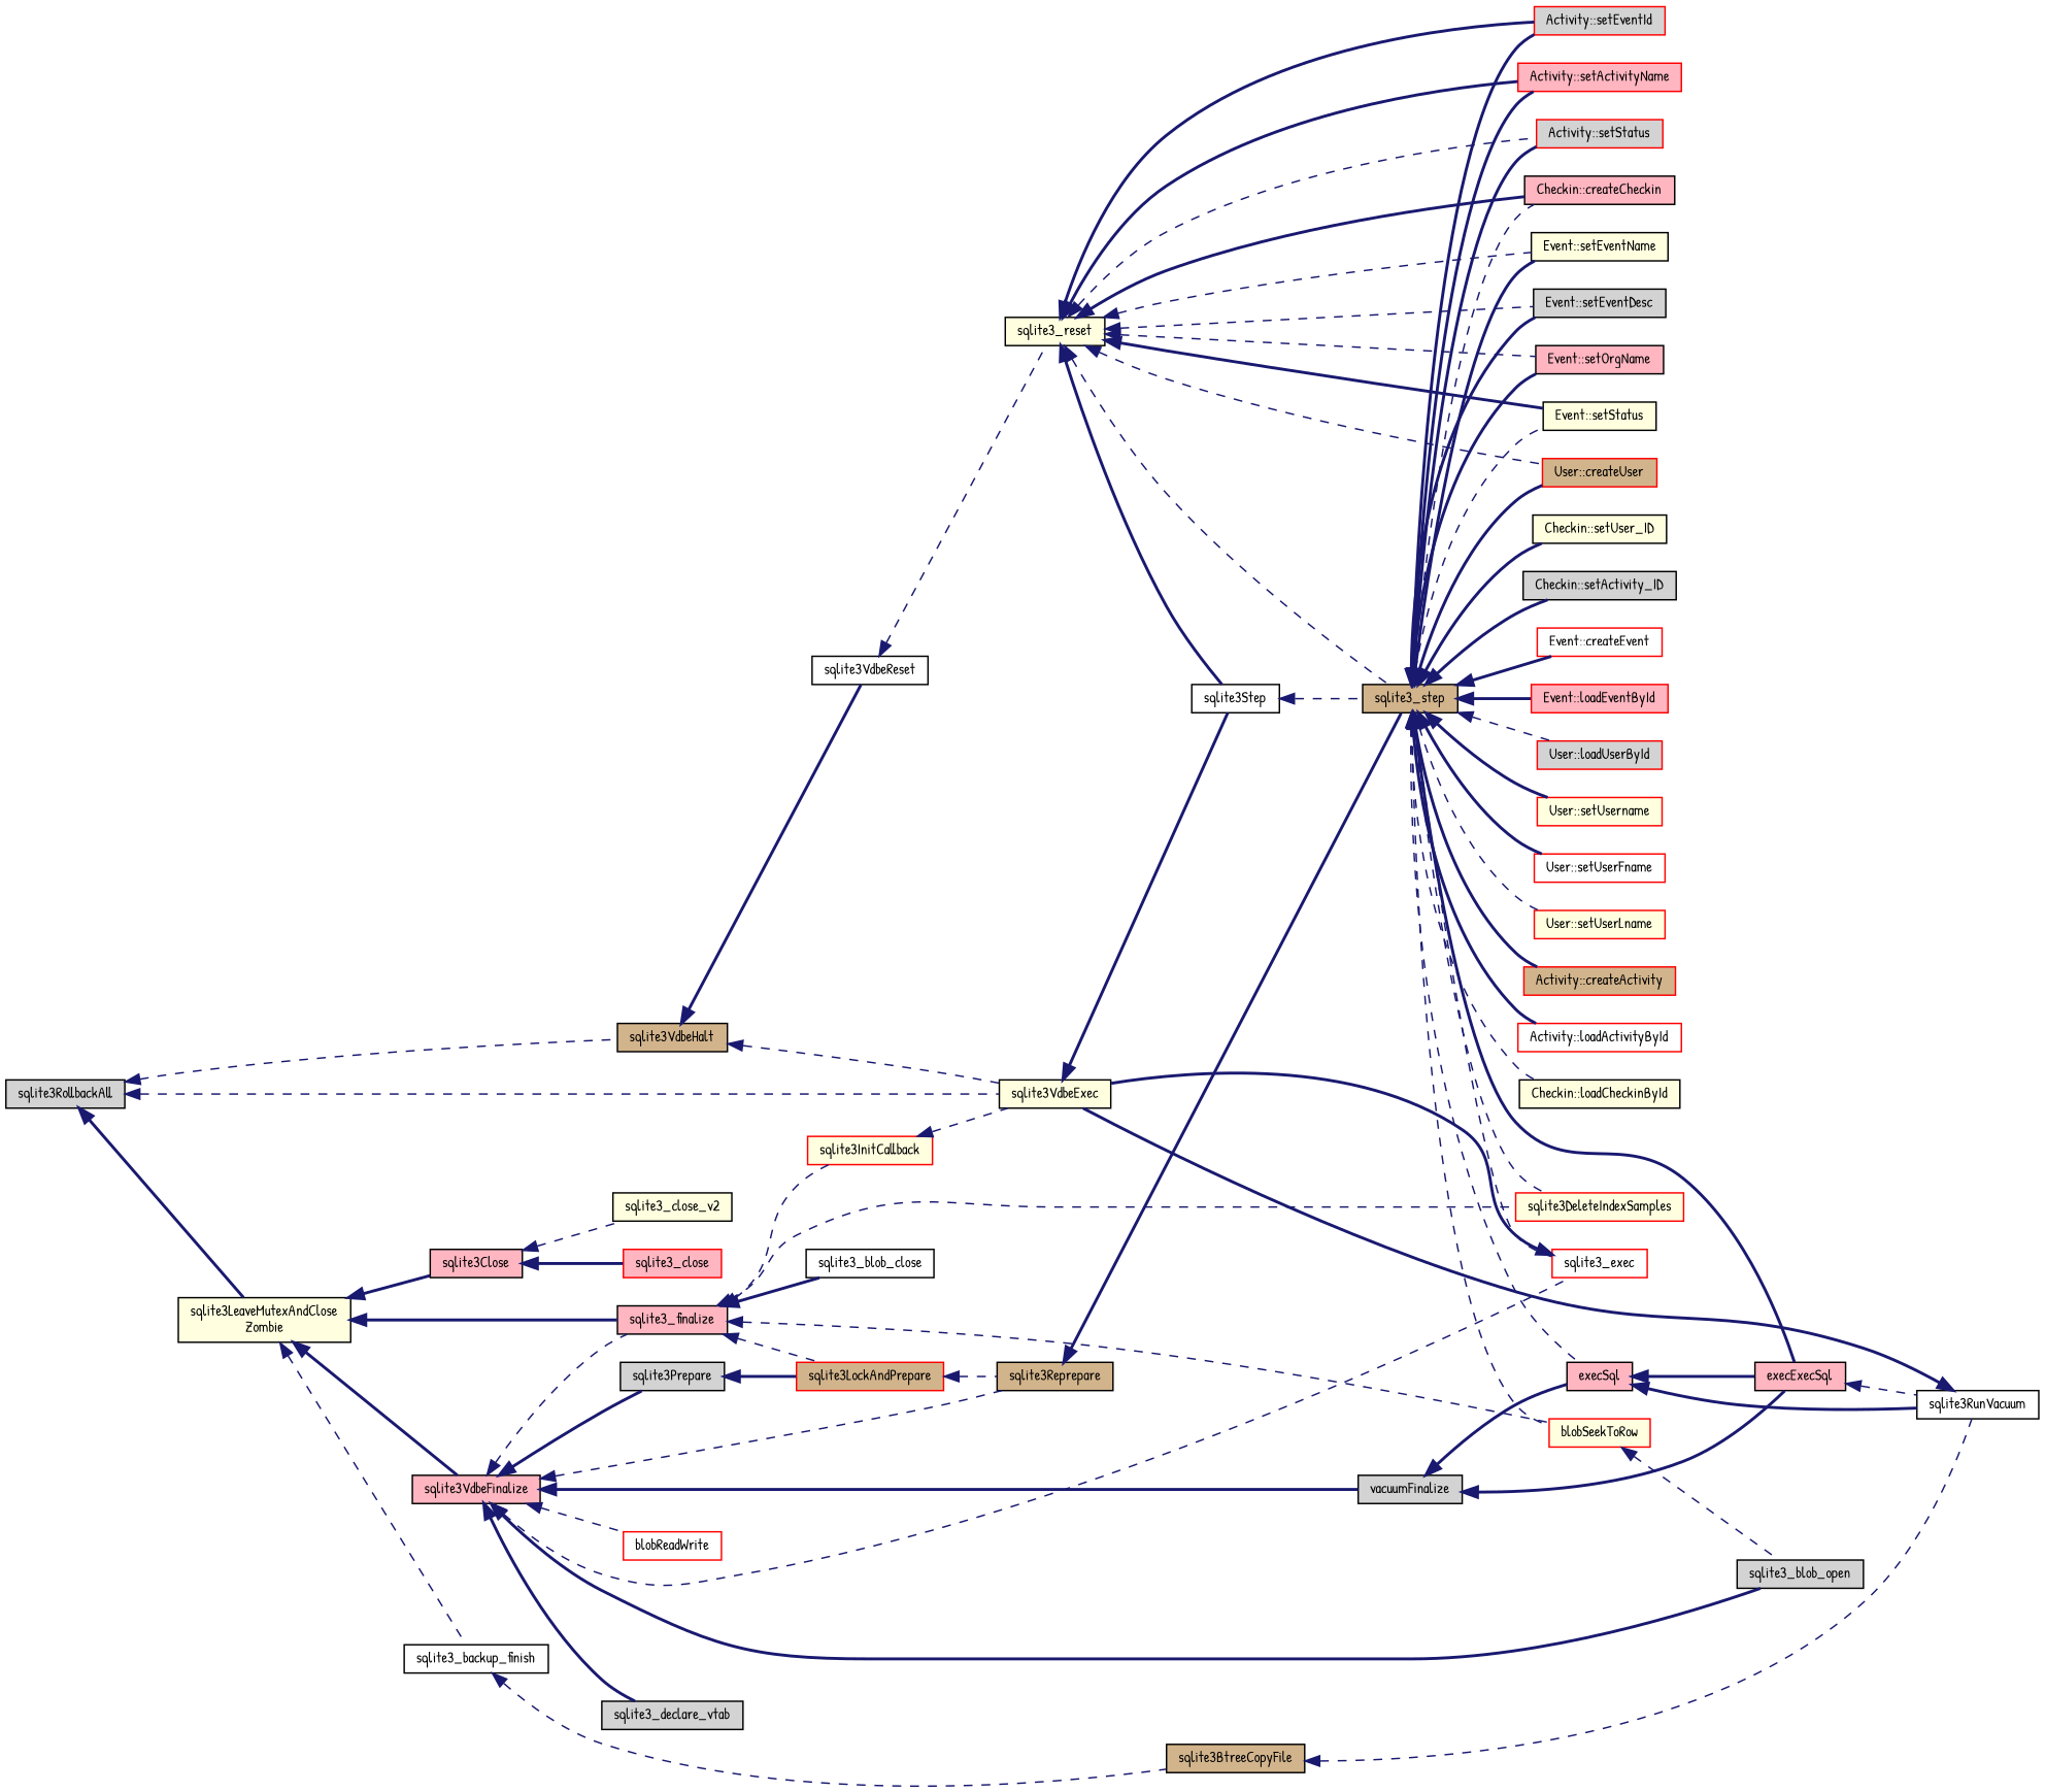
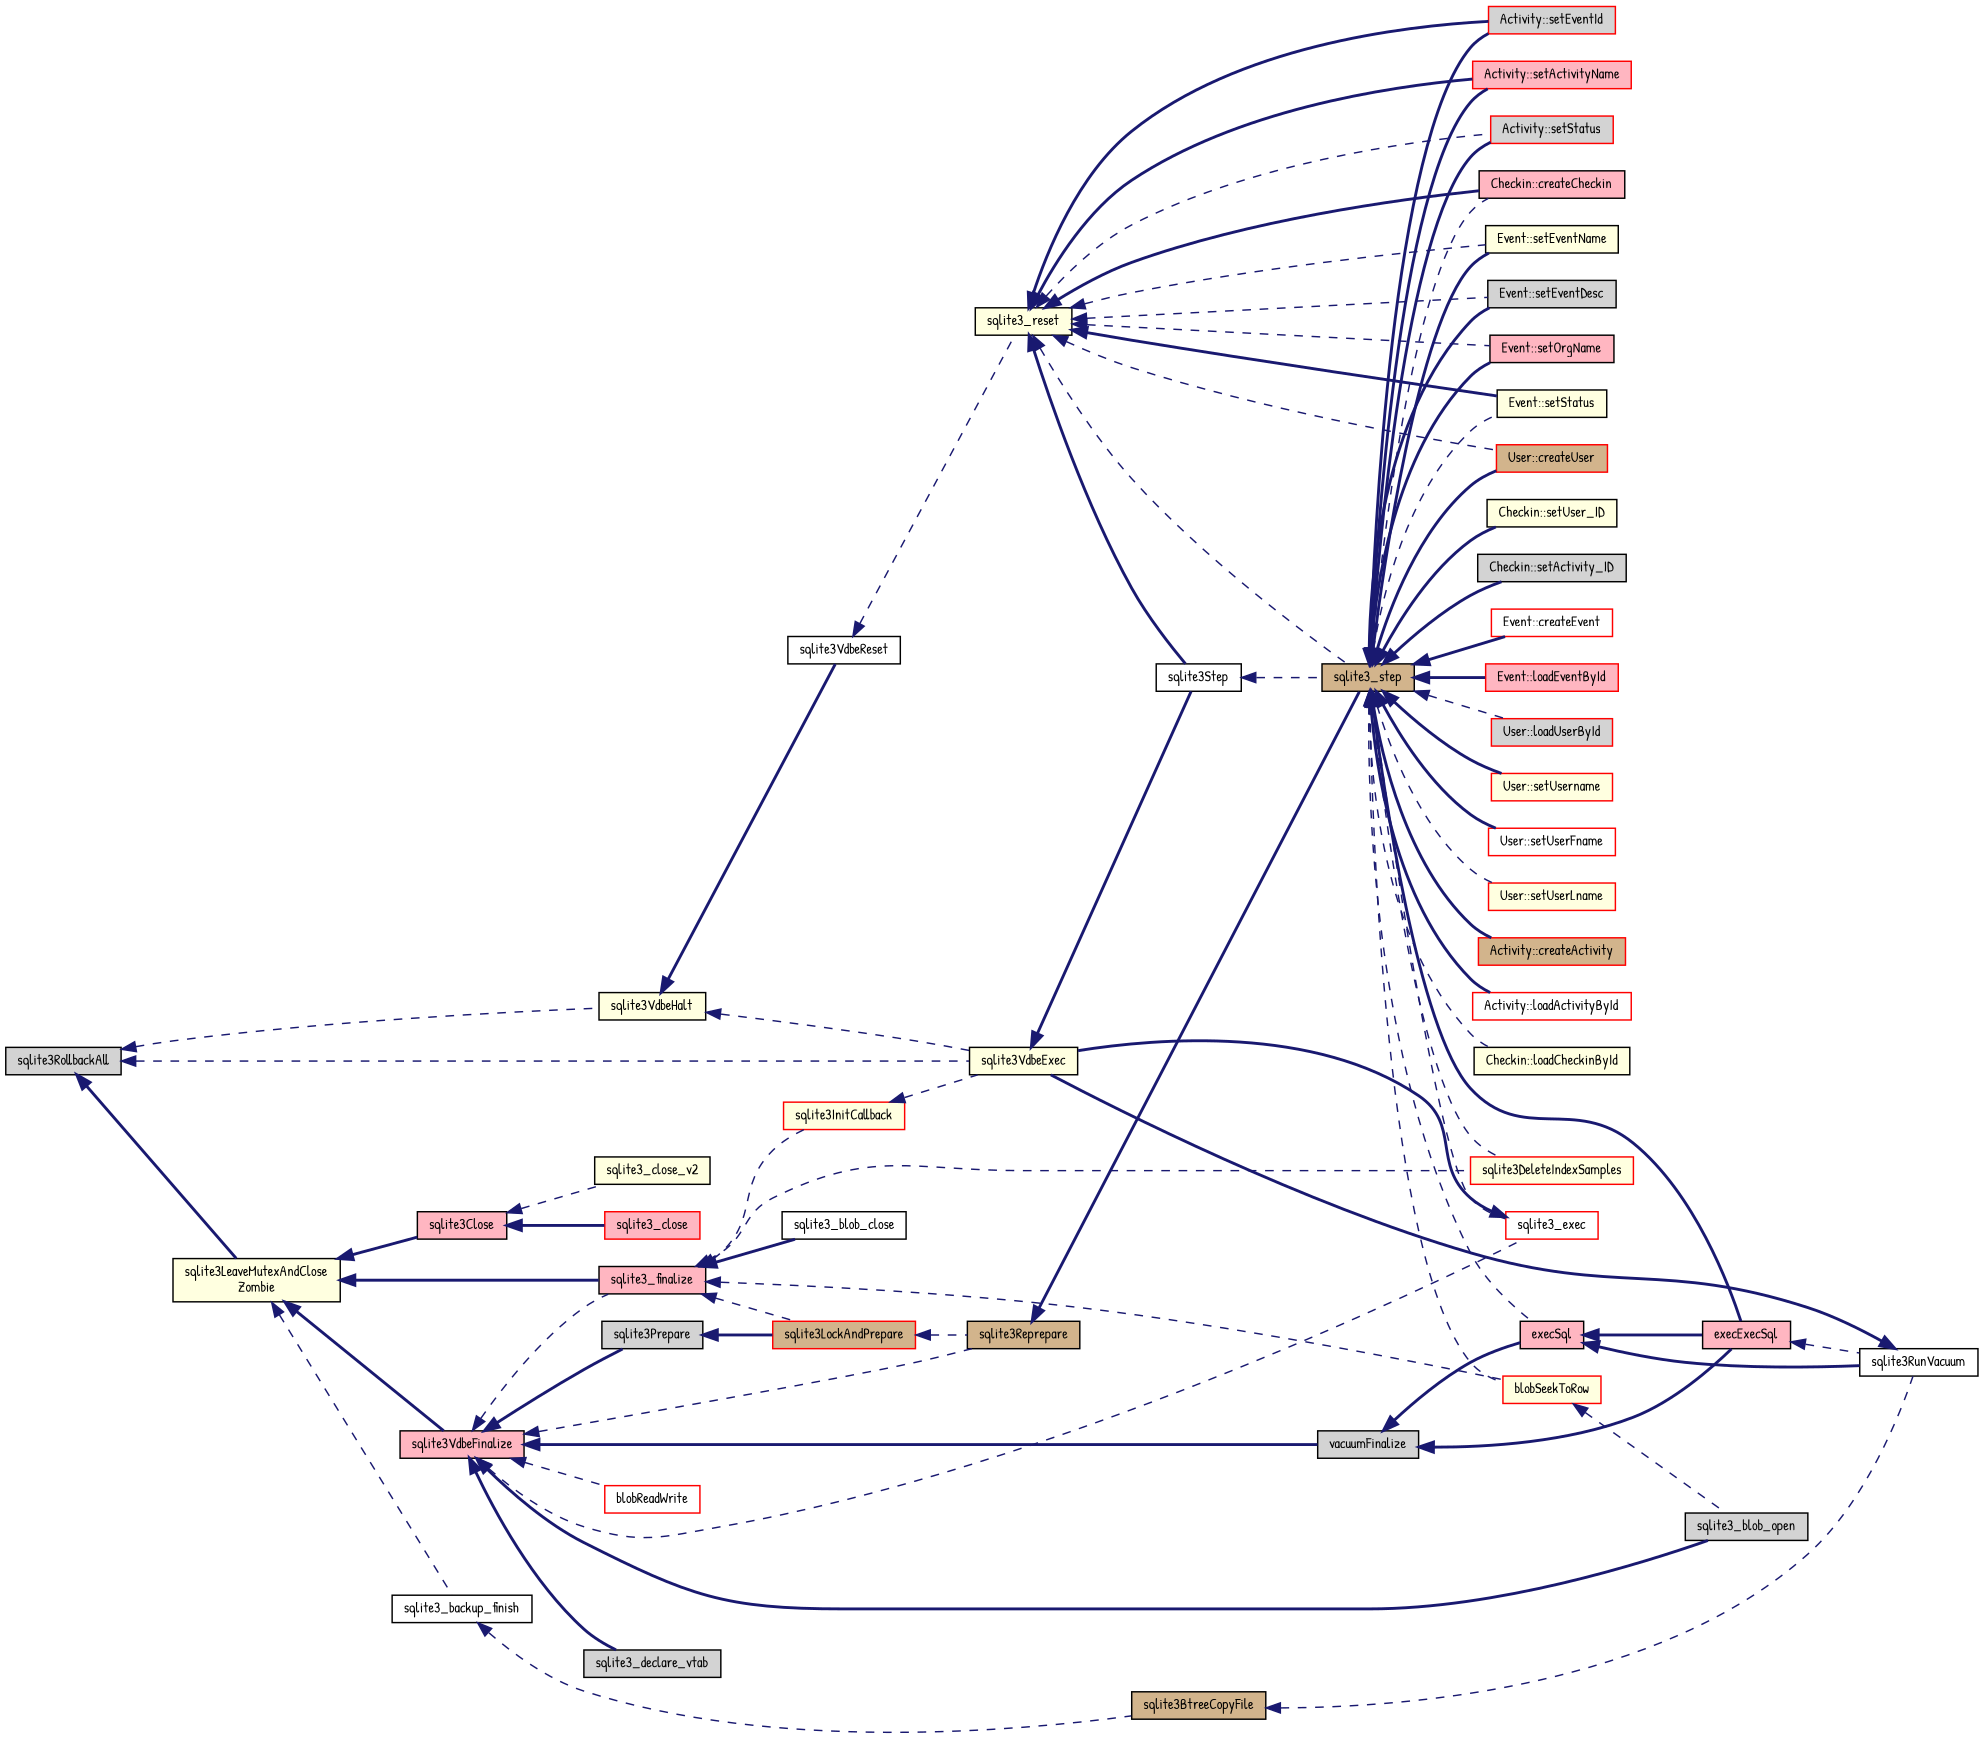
  digraph {
    fontname="Patrick Hand"
    rankdir=LR
    node [color=black fillcolor=lightyellow fontname="Patrick Hand" fontsize=10 shape=record style=filled]
    edge [color=midnightblue dir=back fontname="Patrick Hand" fontsize=10 labelfontname=FreeSans labelfontsize=10 style=bold]
    n1 [fillcolor=lightgrey fontcolor=black height=0.2 label=sqlite3RollbackAll width=0.4]
-   n2 [fillcolor=tan height=0.2 label=sqlite3VdbeHalt width=0.4]
+   n2 [height=0.2 label=sqlite3VdbeHalt width=0.4]
    n3 [height=0.2 label=sqlite3VdbeExec width=0.4]
    n4 [height=0.2 label="sqlite3LeaveMutexAndClose\lZombie" width=0.4]
    n5 [fillcolor=white height=0.2 label=sqlite3VdbeReset width=0.4]
    n6 [fillcolor=white height=0.2 label=sqlite3Step width=0.4]
    n7 [fillcolor=lightpink height=0.2 label=sqlite3VdbeFinalize width=0.4]
    n8 [fillcolor=lightpink height=0.2 label=sqlite3_finalize width=0.4]
    n9 [fillcolor=white height=0.2 label=sqlite3_backup_finish width=0.4]
    n10 [fillcolor=lightpink height=0.2 label=sqlite3Close width=0.4]
    n11 [height=0.2 label=sqlite3_reset width=0.4]
    n12 [fillcolor=lightgrey height=0.2 label=sqlite3_blob_open width=0.4]
    n13 [color=red fillcolor=white height=0.2 label=sqlite3_exec width=0.4]
    n14 [fillcolor=tan height=0.2 label=sqlite3Reprepare width=0.4]
    n15 [color=red fillcolor=white height=0.2 label=blobReadWrite width=0.4]
    n16 [fillcolor=lightgrey height=0.2 label=sqlite3Prepare width=0.4]
    n17 [fillcolor=lightgrey height=0.2 label=vacuumFinalize width=0.4]
    n18 [fillcolor=lightgrey height=0.2 label=sqlite3_declare_vtab width=0.4]
    n19 [fillcolor=tan height=0.2 label=sqlite3_step width=0.4]
    n20 [color=red fillcolor=lightgrey height=0.2 label="Activity::setEventId" width=0.4]
    n21 [color=red fillcolor=lightpink height=0.2 label="Activity::setActivityName" width=0.4]
    n22 [color=red fillcolor=lightgrey height=0.2 label="Activity::setStatus" width=0.4]
    n23 [fillcolor=lightpink height=0.2 label="Checkin::createCheckin" width=0.4]
    n24 [height=0.2 label="Event::setEventName" width=0.4]
    n25 [fillcolor=lightgrey height=0.2 label="Event::setEventDesc" width=0.4]
    n26 [fillcolor=lightpink height=0.2 label="Event::setOrgName" width=0.4]
    n27 [height=0.2 label="Event::setStatus" width=0.4]
    n28 [color=red fillcolor=tan height=0.2 label="User::createUser" width=0.4]
    n29 [color=red height=0.2 label=blobSeekToRow width=0.4]
    n30 [fillcolor=white height=0.2 label=sqlite3_blob_close width=0.4]
    n31 [color=red height=0.2 label=sqlite3DeleteIndexSamples width=0.4]
    n32 [color=red height=0.2 label=sqlite3InitCallback width=0.4]
    n33 [color=red fillcolor=tan height=0.2 label=sqlite3LockAndPrepare width=0.4]
    n34 [fillcolor=lightpink height=0.2 label=execSql width=0.4]
    n35 [fillcolor=lightpink height=0.2 label=execExecSql width=0.4]
    n36 [color=red fillcolor=tan height=0.2 label="Activity::createActivity" width=0.4]
    n37 [color=red fillcolor=white height=0.2 label="Activity::loadActivityById" width=0.4]
    n38 [height=0.2 label="Checkin::loadCheckinById" width=0.4]
    n39 [height=0.2 label="Checkin::setUser_ID" width=0.4]
    n40 [fillcolor=lightgrey height=0.2 label="Checkin::setActivity_ID" width=0.4]
    n41 [color=red fillcolor=white height=0.2 label="Event::createEvent" width=0.4]
    n42 [color=red fillcolor=lightpink height=0.2 label="Event::loadEventById" width=0.4]
    n43 [color=red fillcolor=lightgrey height=0.2 label="User::loadUserById" width=0.4]
    n44 [color=red height=0.2 label="User::setUsername" width=0.4]
    n45 [color=red fillcolor=white height=0.2 label="User::setUserFname" width=0.4]
    n46 [color=red height=0.2 label="User::setUserLname" width=0.4]
    n47 [fillcolor=white height=0.2 label=sqlite3RunVacuum width=0.4]
    n48 [fillcolor=tan height=0.2 label=sqlite3BtreeCopyFile width=0.4]
    n49 [color=red fillcolor=lightpink height=0.2 label=sqlite3_close width=0.4]
    n50 [height=0.2 label=sqlite3_close_v2 width=0.4]
    n1 -> n2 [style=dashed]
    n1 -> n3 [style=dashed]
    n1 -> n4
    n2 -> n3 [style=dashed]
    n2 -> n5
    n3 -> n6
    n4 -> n7
    n4 -> n8
    n4 -> n9 [style=dashed]
    n4 -> n10
    n5 -> n11 [style=dashed]
    n6 -> n19 [style=dashed]
    n7 -> n8 [style=dashed]
    n7 -> n12
    n7 -> n13 [style=dashed]
    n7 -> n14 [style=dashed]
    n7 -> n15 [style=dashed]
    n7 -> n16
    n7 -> n17
    n7 -> n18
    n8 -> n29 [style=dashed]
    n8 -> n30
    n8 -> n31 [style=dashed]
    n8 -> n32 [style=dashed]
    n8 -> n33 [style=dashed]
    n9 -> n48 [style=dashed]
    n10 -> n49
    n10 -> n50 [style=dashed]
    n11 -> n6
    n11 -> n19 [style=dashed]
    n11 -> n20
    n11 -> n21
    n11 -> n22 [style=dashed]
    n11 -> n23
    n11 -> n24 [style=dashed]
    n11 -> n25 [style=dashed]
    n11 -> n26 [style=dashed]
    n11 -> n27
    n11 -> n28 [style=dashed]
    n13 -> n3
    n14 -> n19
    n16 -> n33
    n17 -> n34
    n17 -> n35
    n19 -> n13 [style=dashed]
    n19 -> n20
    n19 -> n21
    n19 -> n22
    n19 -> n23 [style=dashed]
    n19 -> n24
    n19 -> n25
    n19 -> n26
    n19 -> n27 [style=dashed]
    n19 -> n28
    n19 -> n29 [style=dashed]
    n19 -> n31 [style=dashed]
    n19 -> n34 [style=dashed]
    n19 -> n35
    n19 -> n36
    n19 -> n37
    n19 -> n38 [style=dashed]
    n19 -> n39
    n19 -> n40
    n19 -> n41
    n19 -> n42
    n19 -> n43 [style=dashed]
    n19 -> n44
    n19 -> n45
    n19 -> n46 [style=dashed]
    n29 -> n12 [style=dashed]
    n32 -> n3 [style=dashed]
    n33 -> n14 [style=dashed]
    n34 -> n35
    n34 -> n47
    n35 -> n47 [style=dashed]
    n47 -> n3
    n48 -> n47 [style=dashed]
  }
